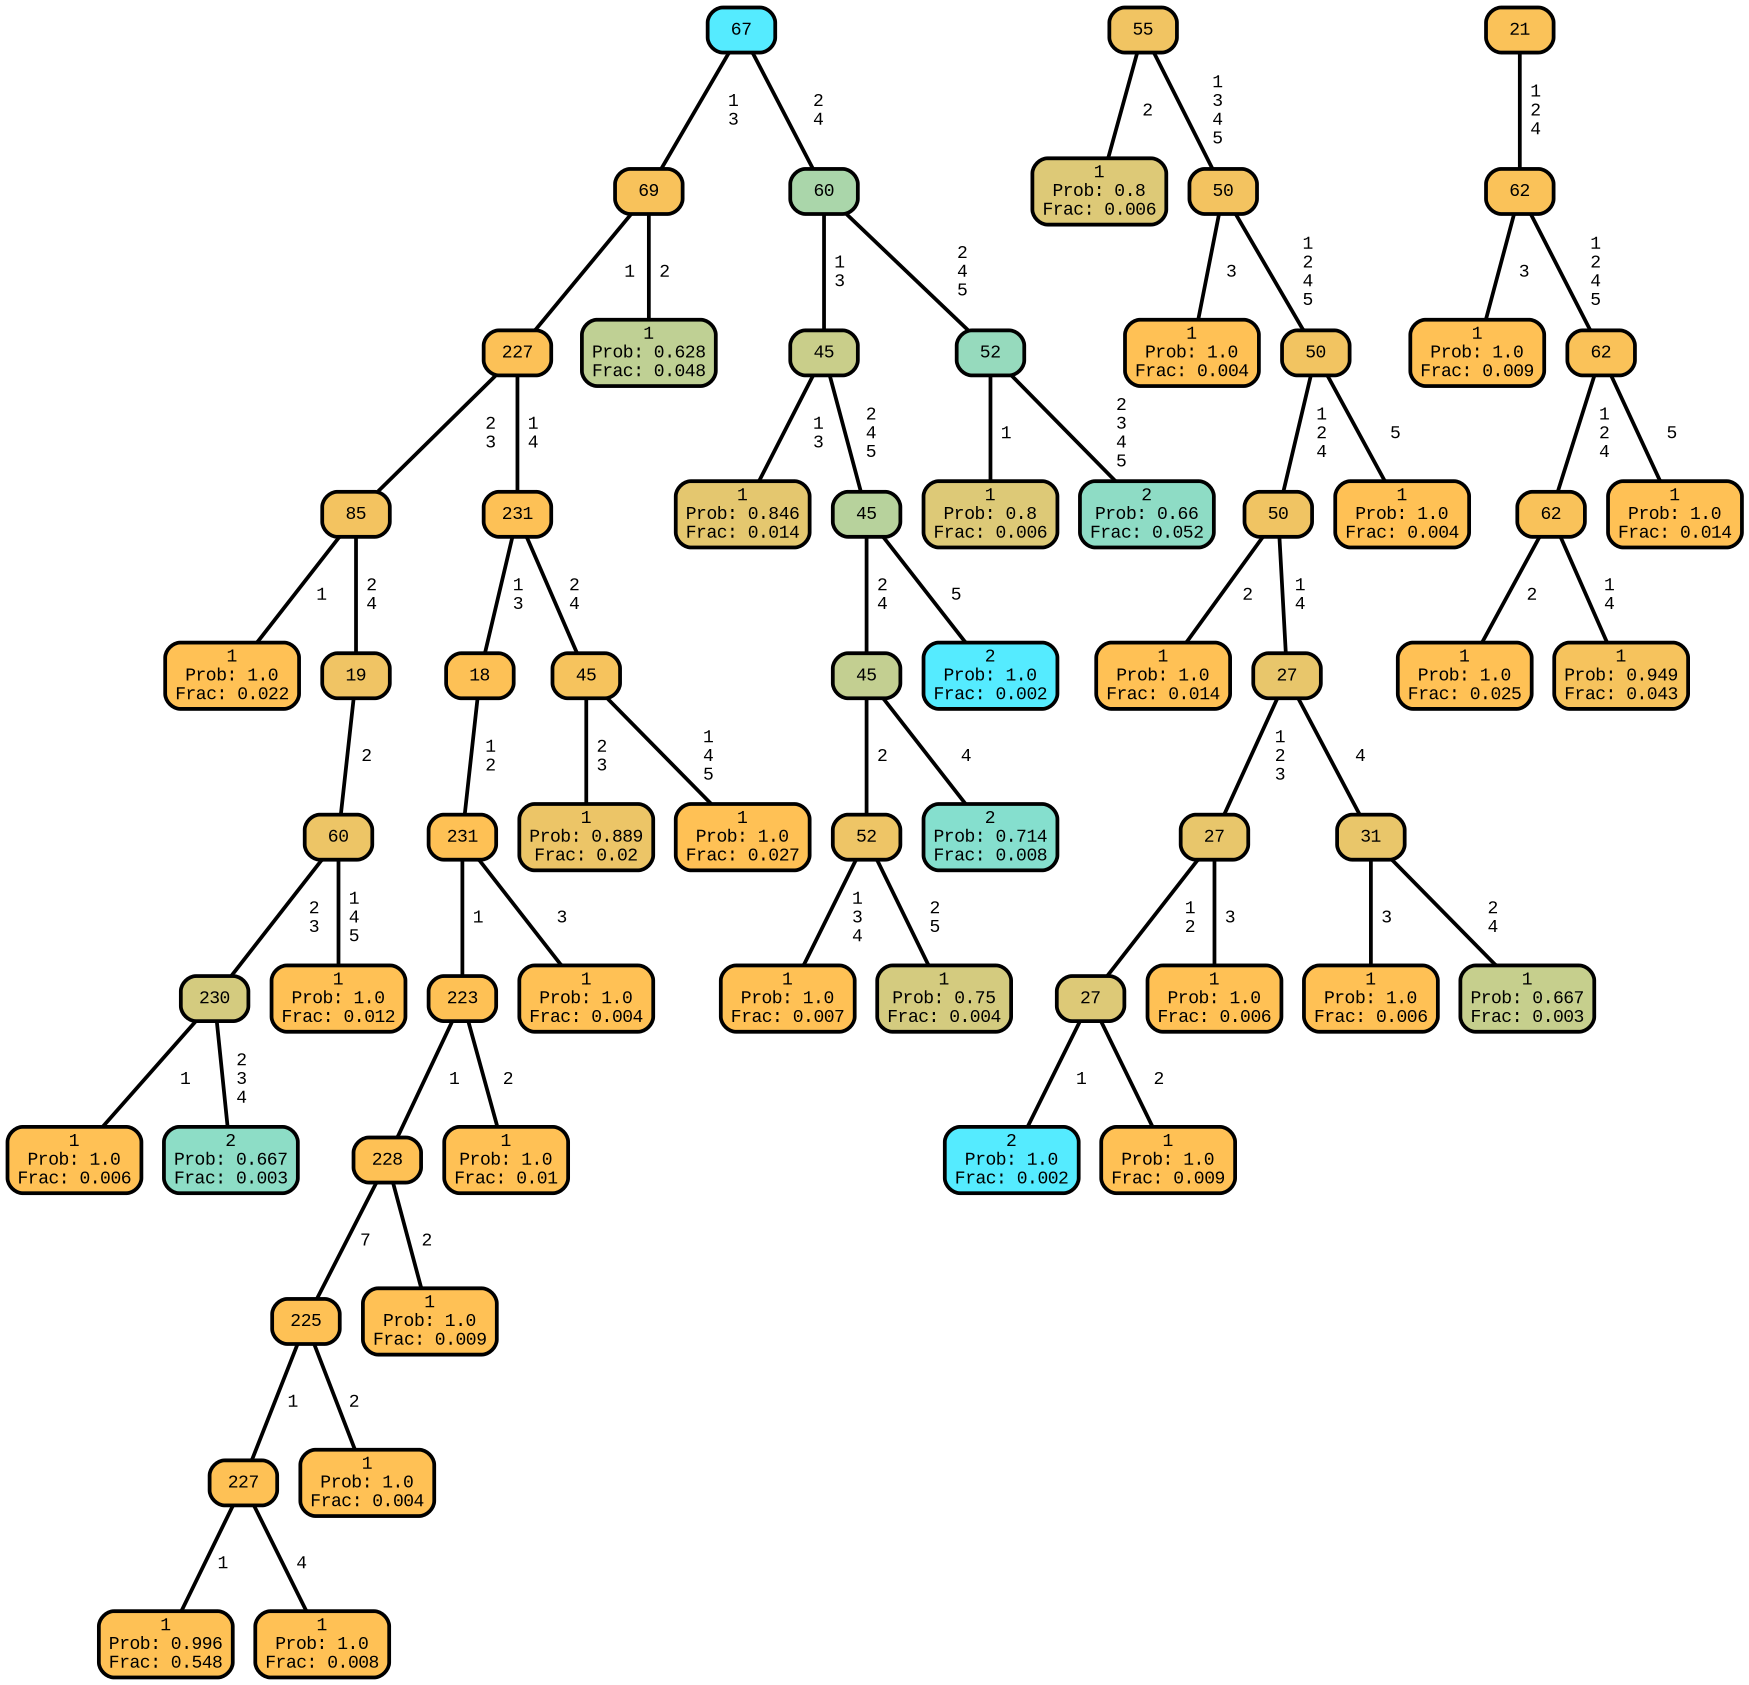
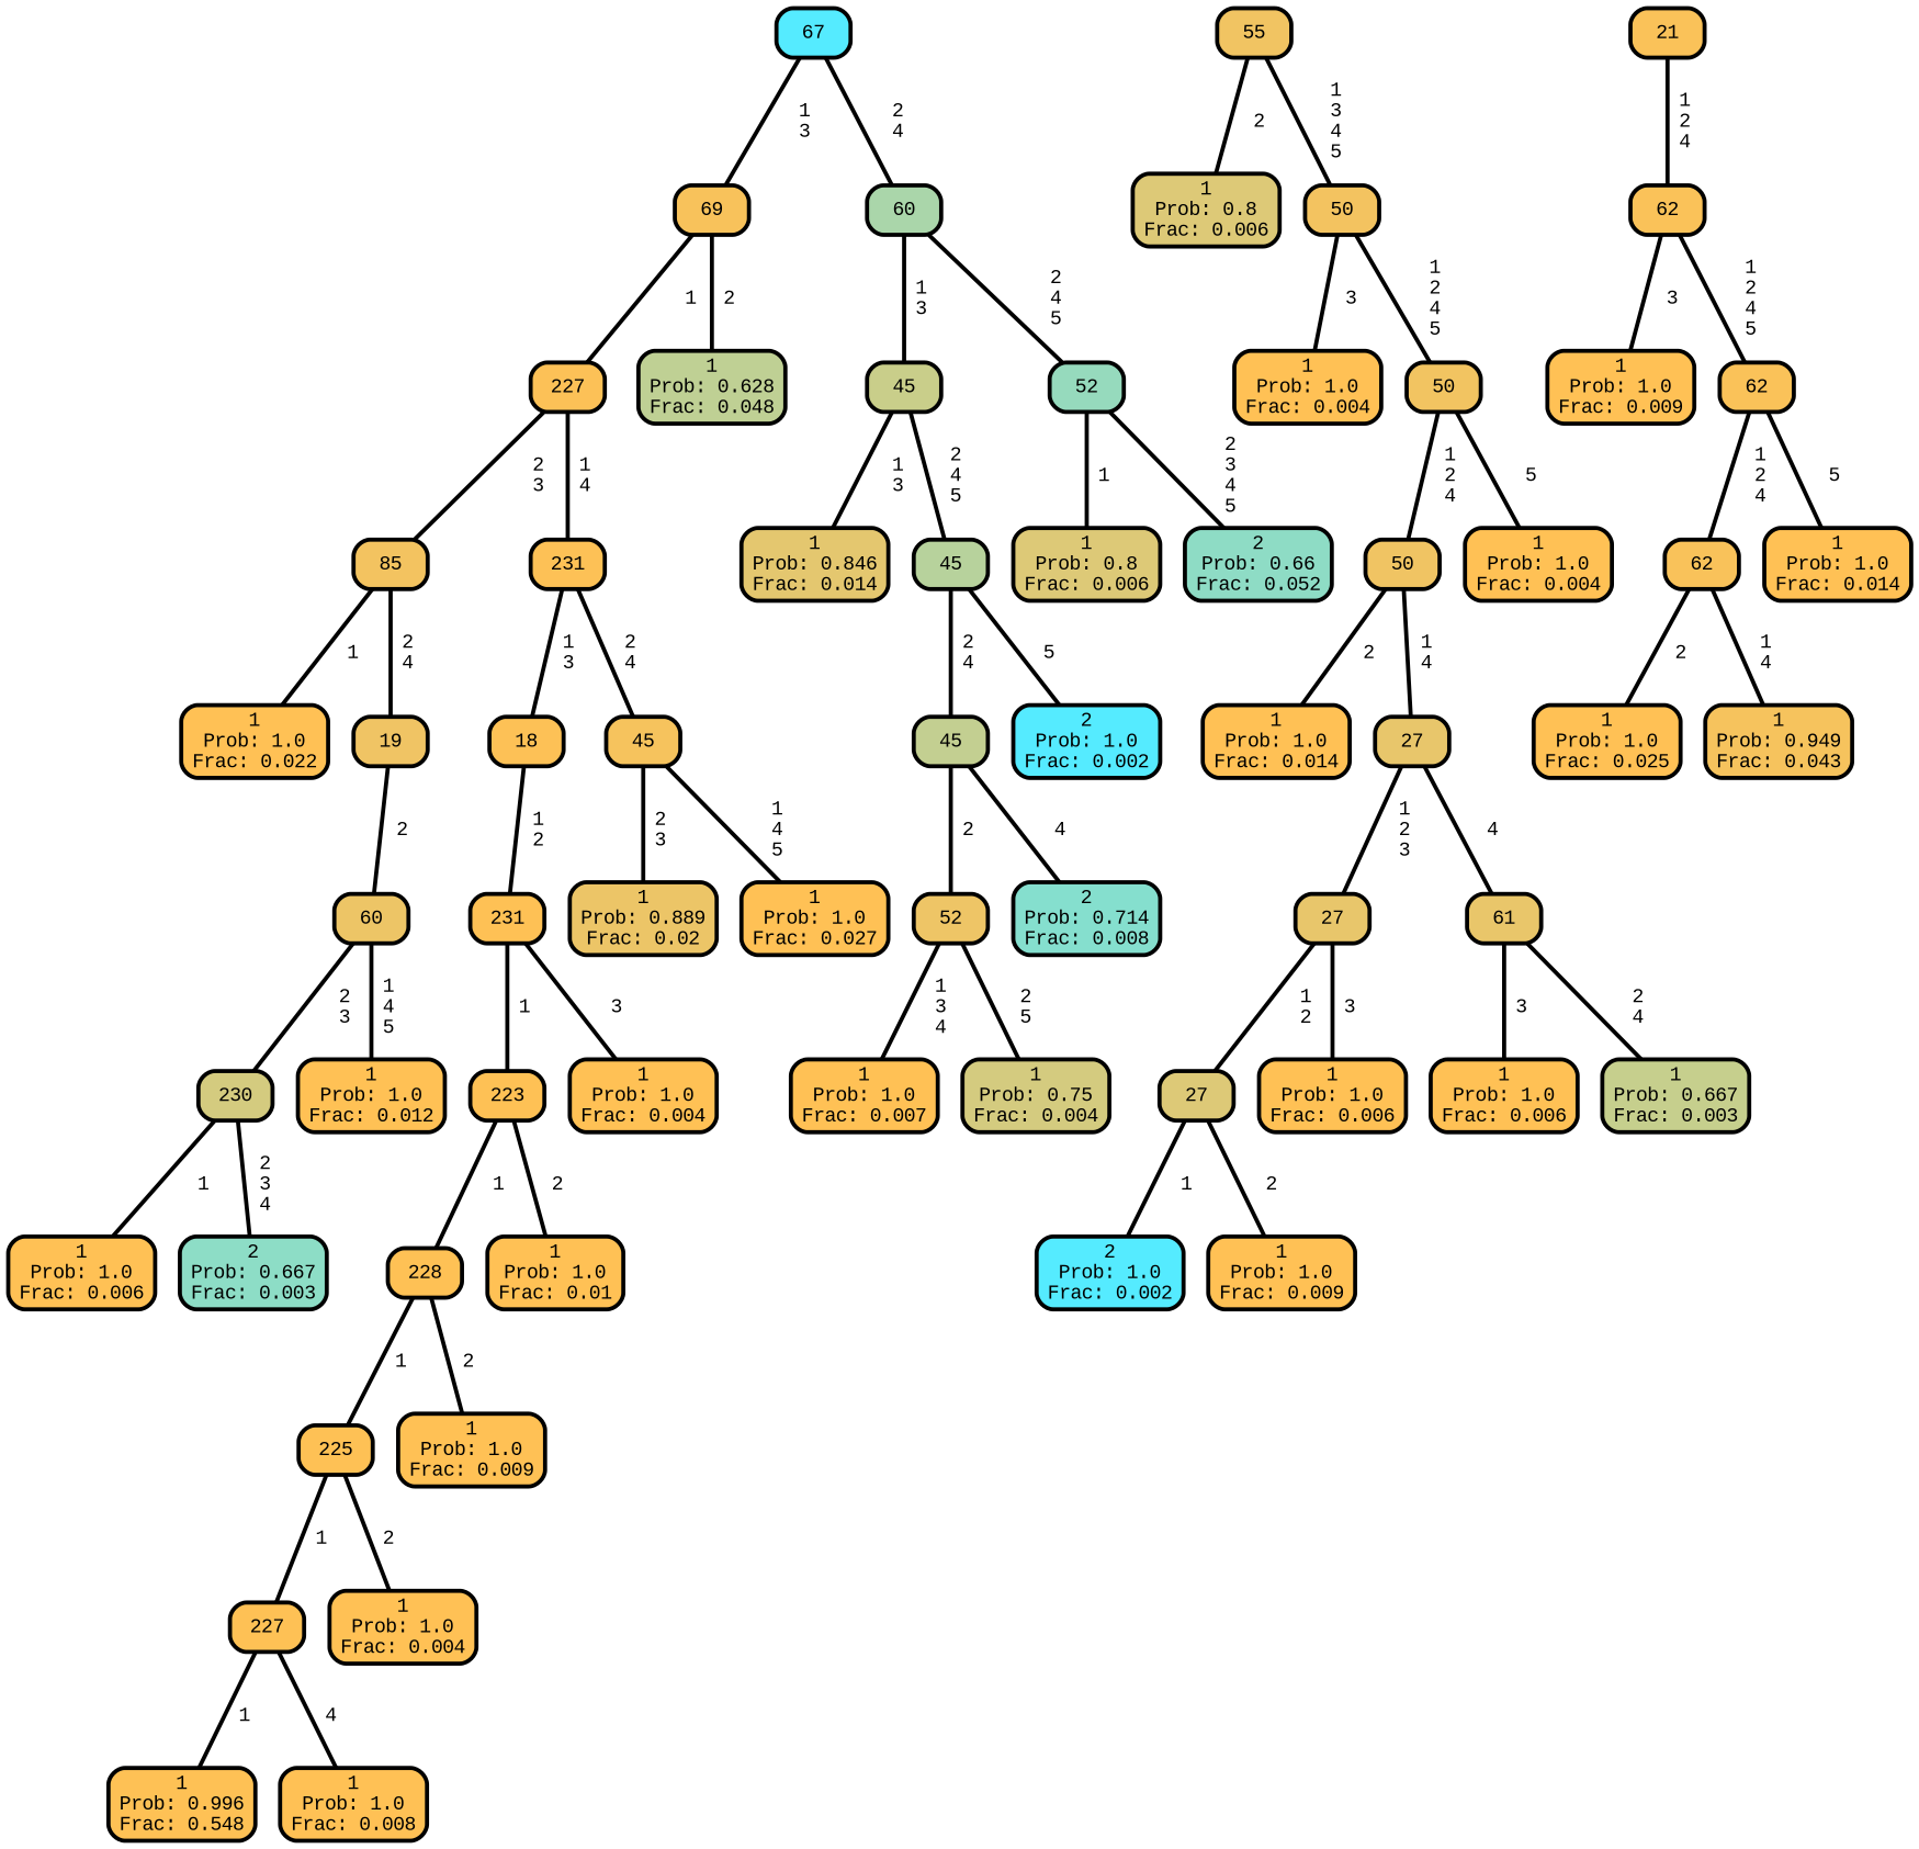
  graph {
    fontname="Liberation Mono"
    ranksep="0 equally"
    splines=straight
    node [color=black fillcolor="#ffc155" fontcolor=black fontname="Liberation Mono" penwidth=3 shape=box style="filled, rounded"]
    edge [color=black fontname="Liberation Mono" penwidth=3]
    n1 [label="1\nProb: 1.0\nFrac: 0.022"]
    n2 [fillcolor="#f3c360" label=85]
    n3 [fillcolor="#f0c464" label=19]
    n4 [fillcolor="#edc566" label=60]
    n5 [label="1\nProb: 1.0\nFrac: 0.006"]
    n6 [fillcolor="#d4cb7f" label=230]
    n7 [fillcolor="#8dddc6" label="2\nProb: 0.667\nFrac: 0.003"]
    n8 [label="1\nProb: 1.0\nFrac: 0.012"]
    n9 [fillcolor="#f1c462" label=55]
    n10 [fillcolor="#ddc977" label="1\nProb: 0.8\nFrac: 0.006"]
    n11 [fillcolor="#f3c360" label=50]
    n12 [label="1\nProb: 1.0\nFrac: 0.004"]
    n13 [fillcolor="#f2c461" label=50]
    n14 [fillcolor="#f0c463" label=50]
    n15 [label="1\nProb: 1.0\nFrac: 0.004"]
    n16 [label="1\nProb: 1.0\nFrac: 0.014"]
    n17 [fillcolor="#e8c66b" label=27]
    n18 [fillcolor="#e8c66b" label=27]
-   n19 [fillcolor="#e9c66a" label=31]
+   n19 [fillcolor="#e9c66a" label=61]
    n20 [fillcolor="#55ebff" label="2\nProb: 1.0\nFrac: 0.002"]
    n21 [fillcolor="#ddc977" label=27]
    n22 [label="1\nProb: 1.0\nFrac: 0.009"]
    n23 [label="1\nProb: 1.0\nFrac: 0.006"]
    n24 [label="1\nProb: 1.0\nFrac: 0.006"]
    n25 [fillcolor="#c6cf8d" label="1\nProb: 0.667\nFrac: 0.003"]
    n26 [fillcolor="#fcc157" label=227]
    n27 [fillcolor="#fdc156" label=231]
    n28 [fillcolor="#fdc156" label=18]
    n29 [fillcolor="#f6c35d" label=45]
    n30 [fillcolor="#fec155" label="1\nProb: 0.996\nFrac: 0.548"]
    n31 [fillcolor="#fec155" label=227]
    n32 [label="1\nProb: 1.0\nFrac: 0.008"]
    n33 [fillcolor="#fec155" label=225]
    n34 [label="1\nProb: 1.0\nFrac: 0.004"]
    n35 [fillcolor="#fec155" label=228]
    n36 [label="1\nProb: 1.0\nFrac: 0.009"]
    n37 [fillcolor="#fec155" label=223]
    n38 [label="1\nProb: 1.0\nFrac: 0.01"]
    n39 [fillcolor="#fec155" label=231]
    n40 [label="1\nProb: 1.0\nFrac: 0.004"]
    n41 [fillcolor="#fac259" label=21]
    n42 [fillcolor="#fac259" label=62]
    n43 [label="1\nProb: 1.0\nFrac: 0.009"]
    n44 [fillcolor="#fac259" label=62]
    n45 [fillcolor="#f9c25a" label=62]
    n46 [label="1\nProb: 1.0\nFrac: 0.014"]
    n47 [label="1\nProb: 1.0\nFrac: 0.025"]
    n48 [fillcolor="#f6c35d" label="1\nProb: 0.949\nFrac: 0.043"]
    n49 [fillcolor="#ecc567" label="1\nProb: 0.889\nFrac: 0.02"]
    n50 [label="1\nProb: 1.0\nFrac: 0.027"]
    n51 [fillcolor="#f8c25b" label=69]
    n52 [fillcolor="#bfd094" label="1\nProb: 0.628\nFrac: 0.048"]
    n53 [fillcolor="#55ebff" label=67]
    n54 [fillcolor="#aad6aa" label=60]
    n55 [fillcolor="#c9ce8a" label=45]
    n56 [fillcolor="#96dabd" label=52]
    n57 [fillcolor="#e4c76f" label="1\nProb: 0.846\nFrac: 0.014"]
    n58 [fillcolor="#b7d29c" label=45]
    n59 [fillcolor="#c3cf91" label=45]
    n60 [fillcolor="#55ebff" label="2\nProb: 1.0\nFrac: 0.002"]
    n61 [label="1\nProb: 1.0\nFrac: 0.007"]
    n62 [fillcolor="#eec566" label=52]
    n63 [fillcolor="#d4cb7f" label="1\nProb: 0.75\nFrac: 0.004"]
    n64 [fillcolor="#85dfce" label="2\nProb: 0.714\nFrac: 0.008"]
    n65 [fillcolor="#ddc977" label="1\nProb: 0.8\nFrac: 0.006"]
    n66 [fillcolor="#8edcc5" label="2\nProb: 0.66\nFrac: 0.052"]
    subgraph sub_1 {
      rank=same
    }
    n2 -- n1 [label=" 1"]
    n2 -- n3 [label=" 2\n 4"]
    n3 -- n4 [label=" 2"]
    n4 -- n6 [label=" 2\n 3"]
    n4 -- n8 [label=" 1\n 4\n 5"]
    n6 -- n5 [label=" 1"]
    n6 -- n7 [label=" 2\n 3\n 4"]
    n9 -- n10 [label=" 2"]
    n9 -- n11 [label=" 1\n 3\n 4\n 5"]
    n11 -- n12 [label=" 3"]
    n11 -- n13 [label=" 1\n 2\n 4\n 5"]
    n13 -- n14 [label=" 1\n 2\n 4"]
    n13 -- n15 [label=" 5"]
    n14 -- n16 [label=" 2"]
    n14 -- n17 [label=" 1\n 4"]
    n17 -- n18 [label=" 1\n 2\n 3"]
    n17 -- n19 [label=" 4"]
    n18 -- n21 [label=" 1\n 2"]
    n18 -- n23 [label=" 3"]
    n19 -- n24 [label=" 3"]
    n19 -- n25 [label=" 2\n 4"]
    n21 -- n20 [label=" 1"]
    n21 -- n22 [label=" 2"]
    n26 -- n2 [label=" 2\n 3"]
    n26 -- n27 [label=" 1\n 4"]
    n27 -- n28 [label=" 1\n 3"]
    n27 -- n29 [label=" 2\n 4"]
    n28 -- n39 [label=" 1\n 2"]
    n29 -- n49 [label=" 2\n 3"]
    n29 -- n50 [label=" 1\n 4\n 5"]
    n31 -- n30 [label=" 1"]
    n31 -- n32 [label=" 4"]
    n33 -- n31 [label=" 1"]
    n33 -- n34 [label=" 2"]
-   n35 -- n33 [label=" 7"]
+   n35 -- n33 [label=" 1"]
    n35 -- n36 [label=" 2"]
    n37 -- n35 [label=" 1"]
    n37 -- n38 [label=" 2"]
    n39 -- n37 [label=" 1"]
    n39 -- n40 [label=" 3"]
    n41 -- n42 [label=" 1\n 2\n 4"]
    n42 -- n43 [label=" 3"]
    n42 -- n44 [label=" 1\n 2\n 4\n 5"]
    n44 -- n45 [label=" 1\n 2\n 4"]
    n44 -- n46 [label=" 5"]
    n45 -- n47 [label=" 2"]
    n45 -- n48 [label=" 1\n 4"]
    n51 -- n26 [label=" 1"]
    n51 -- n52 [label=" 2"]
    n53 -- n51 [label=" 1\n 3"]
    n53 -- n54 [label=" 2\n 4"]
    n54 -- n55 [label=" 1\n 3"]
    n54 -- n56 [label=" 2\n 4\n 5"]
    n55 -- n57 [label=" 1\n 3"]
    n55 -- n58 [label=" 2\n 4\n 5"]
    n56 -- n65 [label=" 1"]
    n56 -- n66 [label=" 2\n 3\n 4\n 5"]
    n58 -- n59 [label=" 2\n 4"]
    n58 -- n60 [label=" 5"]
    n59 -- n62 [label=" 2"]
    n59 -- n64 [label=" 4"]
    n62 -- n61 [label=" 1\n 3\n 4"]
    n62 -- n63 [label=" 2\n 5"]
  }
